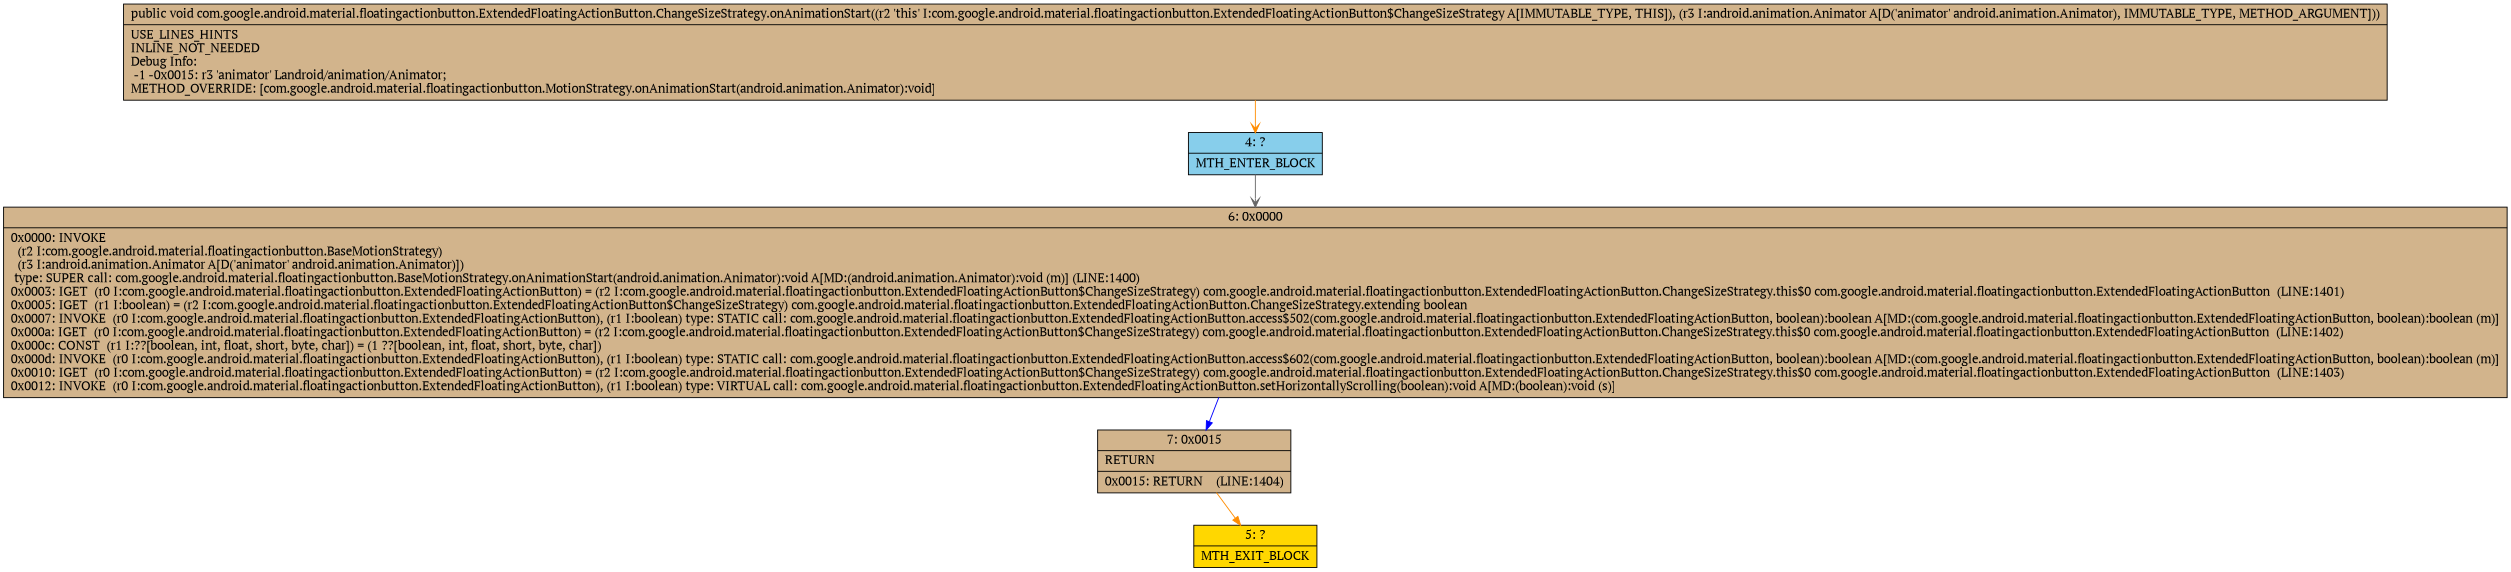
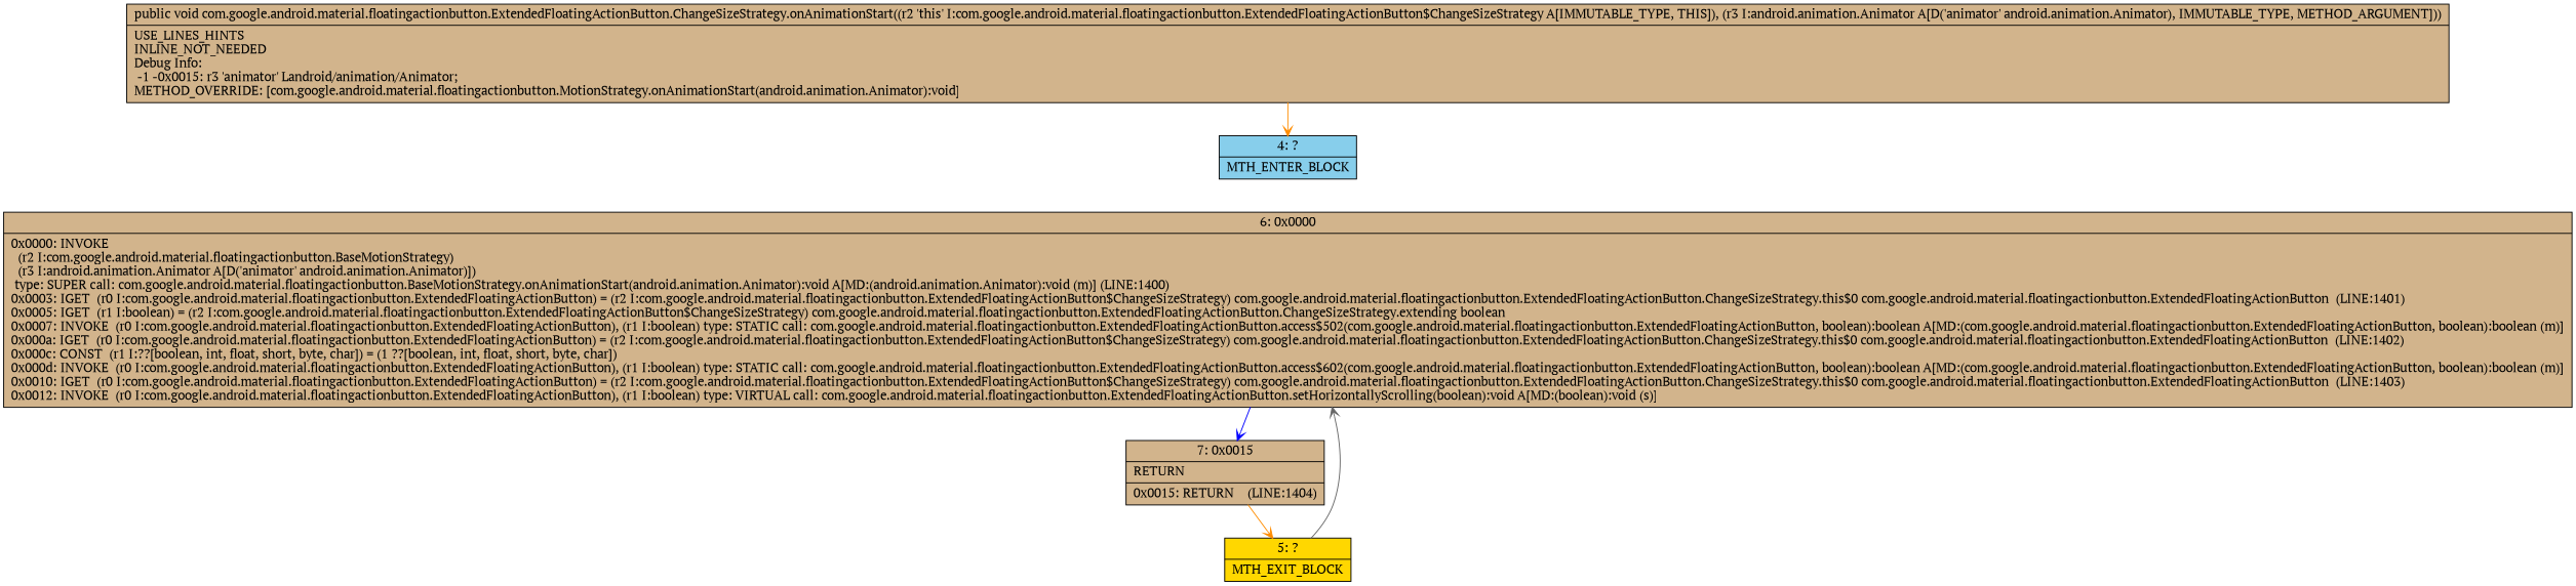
  digraph {
    fontname="PT Serif"
    node [fillcolor=tan fontname="PT Serif" shape=record style=filled]
    edge [arrowhead=vee color=darkorange fontname="PT Serif"]
    n1 [fillcolor=skyblue label="{4\:\ ?|MTH_ENTER_BLOCK\l}"]
    n2 [label="{6\:\ 0x0000|0x0000: INVOKE  \l  (r2 I:com.google.android.material.floatingactionbutton.BaseMotionStrategy)\l  (r3 I:android.animation.Animator A[D('animator' android.animation.Animator)])\l type: SUPER call: com.google.android.material.floatingactionbutton.BaseMotionStrategy.onAnimationStart(android.animation.Animator):void A[MD:(android.animation.Animator):void (m)] (LINE:1400)\l0x0003: IGET  (r0 I:com.google.android.material.floatingactionbutton.ExtendedFloatingActionButton) = (r2 I:com.google.android.material.floatingactionbutton.ExtendedFloatingActionButton$ChangeSizeStrategy) com.google.android.material.floatingactionbutton.ExtendedFloatingActionButton.ChangeSizeStrategy.this$0 com.google.android.material.floatingactionbutton.ExtendedFloatingActionButton  (LINE:1401)\l0x0005: IGET  (r1 I:boolean) = (r2 I:com.google.android.material.floatingactionbutton.ExtendedFloatingActionButton$ChangeSizeStrategy) com.google.android.material.floatingactionbutton.ExtendedFloatingActionButton.ChangeSizeStrategy.extending boolean \l0x0007: INVOKE  (r0 I:com.google.android.material.floatingactionbutton.ExtendedFloatingActionButton), (r1 I:boolean) type: STATIC call: com.google.android.material.floatingactionbutton.ExtendedFloatingActionButton.access$502(com.google.android.material.floatingactionbutton.ExtendedFloatingActionButton, boolean):boolean A[MD:(com.google.android.material.floatingactionbutton.ExtendedFloatingActionButton, boolean):boolean (m)]\l0x000a: IGET  (r0 I:com.google.android.material.floatingactionbutton.ExtendedFloatingActionButton) = (r2 I:com.google.android.material.floatingactionbutton.ExtendedFloatingActionButton$ChangeSizeStrategy) com.google.android.material.floatingactionbutton.ExtendedFloatingActionButton.ChangeSizeStrategy.this$0 com.google.android.material.floatingactionbutton.ExtendedFloatingActionButton  (LINE:1402)\l0x000c: CONST  (r1 I:??[boolean, int, float, short, byte, char]) = (1 ??[boolean, int, float, short, byte, char]) \l0x000d: INVOKE  (r0 I:com.google.android.material.floatingactionbutton.ExtendedFloatingActionButton), (r1 I:boolean) type: STATIC call: com.google.android.material.floatingactionbutton.ExtendedFloatingActionButton.access$602(com.google.android.material.floatingactionbutton.ExtendedFloatingActionButton, boolean):boolean A[MD:(com.google.android.material.floatingactionbutton.ExtendedFloatingActionButton, boolean):boolean (m)]\l0x0010: IGET  (r0 I:com.google.android.material.floatingactionbutton.ExtendedFloatingActionButton) = (r2 I:com.google.android.material.floatingactionbutton.ExtendedFloatingActionButton$ChangeSizeStrategy) com.google.android.material.floatingactionbutton.ExtendedFloatingActionButton.ChangeSizeStrategy.this$0 com.google.android.material.floatingactionbutton.ExtendedFloatingActionButton  (LINE:1403)\l0x0012: INVOKE  (r0 I:com.google.android.material.floatingactionbutton.ExtendedFloatingActionButton), (r1 I:boolean) type: VIRTUAL call: com.google.android.material.floatingactionbutton.ExtendedFloatingActionButton.setHorizontallyScrolling(boolean):void A[MD:(boolean):void (s)]\l}"]
    n3 [label="{7\:\ 0x0015|RETURN\l|0x0015: RETURN    (LINE:1404)\l}"]
    n4 [fillcolor=gold label="{5\:\ ?|MTH_EXIT_BLOCK\l}"]
    n5 [label="{public void com.google.android.material.floatingactionbutton.ExtendedFloatingActionButton.ChangeSizeStrategy.onAnimationStart((r2 'this' I:com.google.android.material.floatingactionbutton.ExtendedFloatingActionButton$ChangeSizeStrategy A[IMMUTABLE_TYPE, THIS]), (r3 I:android.animation.Animator A[D('animator' android.animation.Animator), IMMUTABLE_TYPE, METHOD_ARGUMENT]))  | USE_LINES_HINTS\lINLINE_NOT_NEEDED\lDebug Info:\l  \-1 \-0x0015: r3 'animator' Landroid\/animation\/Animator;\lMETHOD_OVERRIDE: [com.google.android.material.floatingactionbutton.MotionStrategy.onAnimationStart(android.animation.Animator):void]\l}"]
-   n1 -> n2 [color=gray40]
-   n2 -> n3 [arrowhead=normal color=blue]
-   n3 -> n4 [arrowhead=normal]
+   n4 -> n2 [color=gray40]
+   n2 -> n3 [color=blue]
+   n3 -> n4
    n5 -> n1
  }
